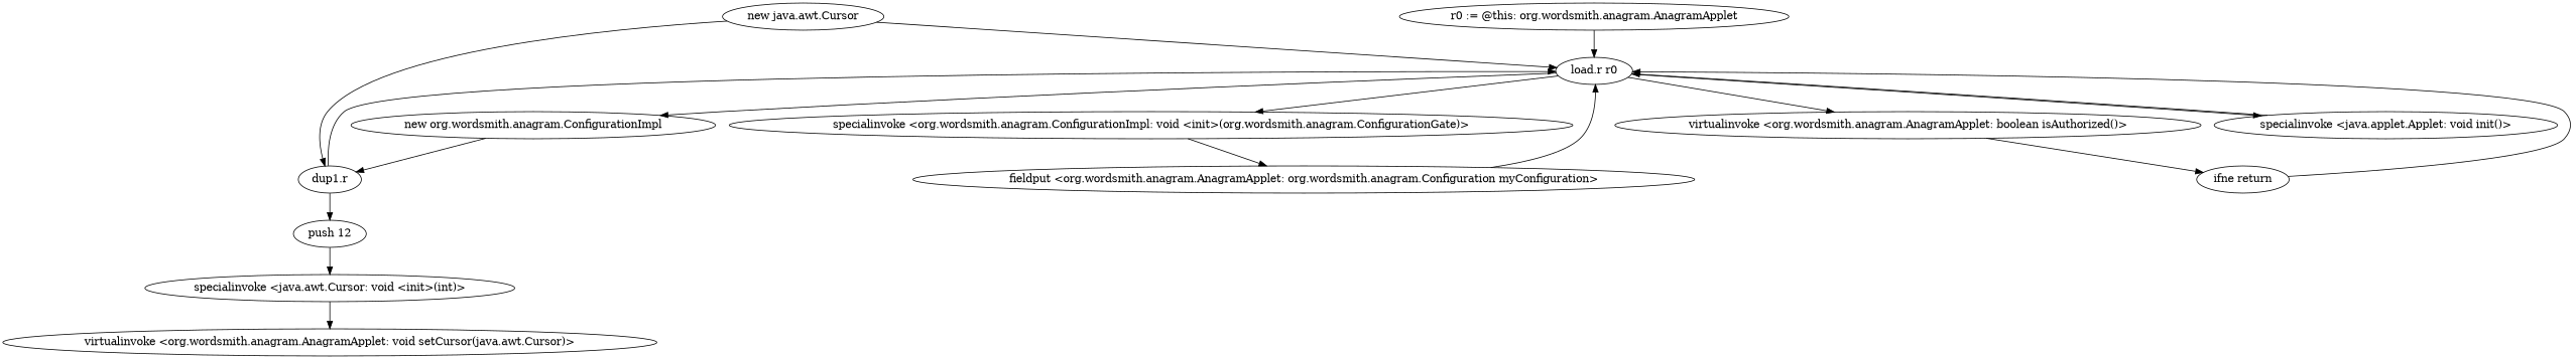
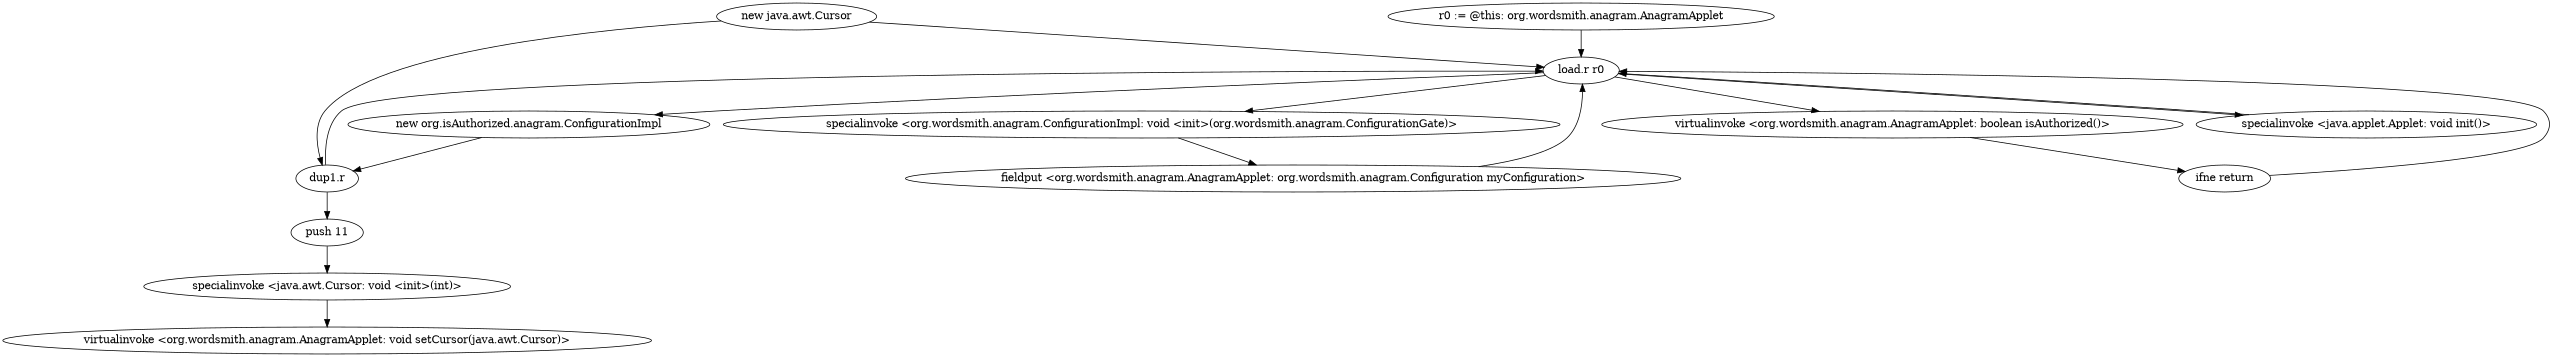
  digraph {
    "r0 := @this: org.wordsmith.anagram.AnagramApplet"
    "load.r r0"
    "specialinvoke <java.applet.Applet: void init()>"
-   "new org.wordsmith.anagram.ConfigurationImpl"
+   "new org.wordsmith.anagram.ConfigurationImpl" [label="new org.isAuthorized.anagram.ConfigurationImpl"]
    "specialinvoke <org.wordsmith.anagram.ConfigurationImpl: void <init>(org.wordsmith.anagram.ConfigurationGate)>"
    "virtualinvoke <org.wordsmith.anagram.AnagramApplet: boolean isAuthorized()>"
    "dup1.r"
    "fieldput <org.wordsmith.anagram.AnagramApplet: org.wordsmith.anagram.Configuration myConfiguration>"
    "ifne return"
    "new java.awt.Cursor"
-   "push 12"
+   "push 12" [label="push 11"]
    "specialinvoke <java.awt.Cursor: void <init>(int)>"
    "virtualinvoke <org.wordsmith.anagram.AnagramApplet: void setCursor(java.awt.Cursor)>"
    "r0 := @this: org.wordsmith.anagram.AnagramApplet" -> "load.r r0"
    "load.r r0" -> "specialinvoke <java.applet.Applet: void init()>"
    "load.r r0" -> "new org.wordsmith.anagram.ConfigurationImpl"
    "load.r r0" -> "specialinvoke <org.wordsmith.anagram.ConfigurationImpl: void <init>(org.wordsmith.anagram.ConfigurationGate)>"
    "load.r r0" -> "virtualinvoke <org.wordsmith.anagram.AnagramApplet: boolean isAuthorized()>"
    "specialinvoke <java.applet.Applet: void init()>" -> "load.r r0"
    "new org.wordsmith.anagram.ConfigurationImpl" -> "dup1.r"
    "specialinvoke <org.wordsmith.anagram.ConfigurationImpl: void <init>(org.wordsmith.anagram.ConfigurationGate)>" -> "fieldput <org.wordsmith.anagram.AnagramApplet: org.wordsmith.anagram.Configuration myConfiguration>"
    "virtualinvoke <org.wordsmith.anagram.AnagramApplet: boolean isAuthorized()>" -> "ifne return"
    "dup1.r" -> "load.r r0"
    "dup1.r" -> "push 12"
    "fieldput <org.wordsmith.anagram.AnagramApplet: org.wordsmith.anagram.Configuration myConfiguration>" -> "load.r r0"
    "ifne return" -> "load.r r0"
    "new java.awt.Cursor" -> "load.r r0"
    "new java.awt.Cursor" -> "dup1.r"
    "push 12" -> "specialinvoke <java.awt.Cursor: void <init>(int)>"
    "specialinvoke <java.awt.Cursor: void <init>(int)>" -> "virtualinvoke <org.wordsmith.anagram.AnagramApplet: void setCursor(java.awt.Cursor)>"
  }
